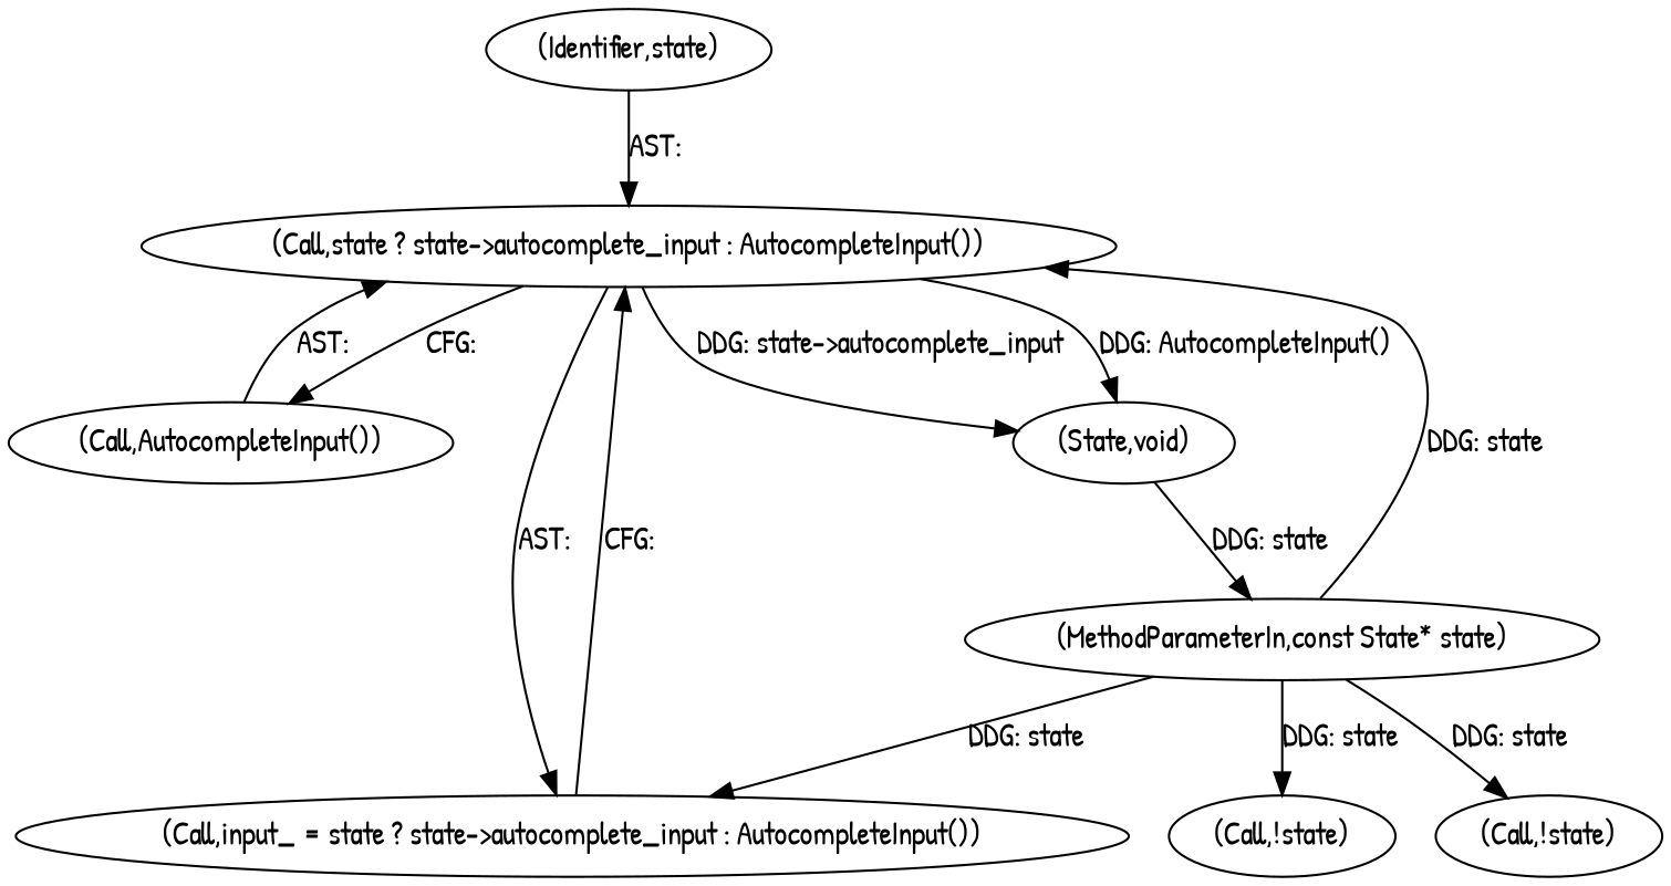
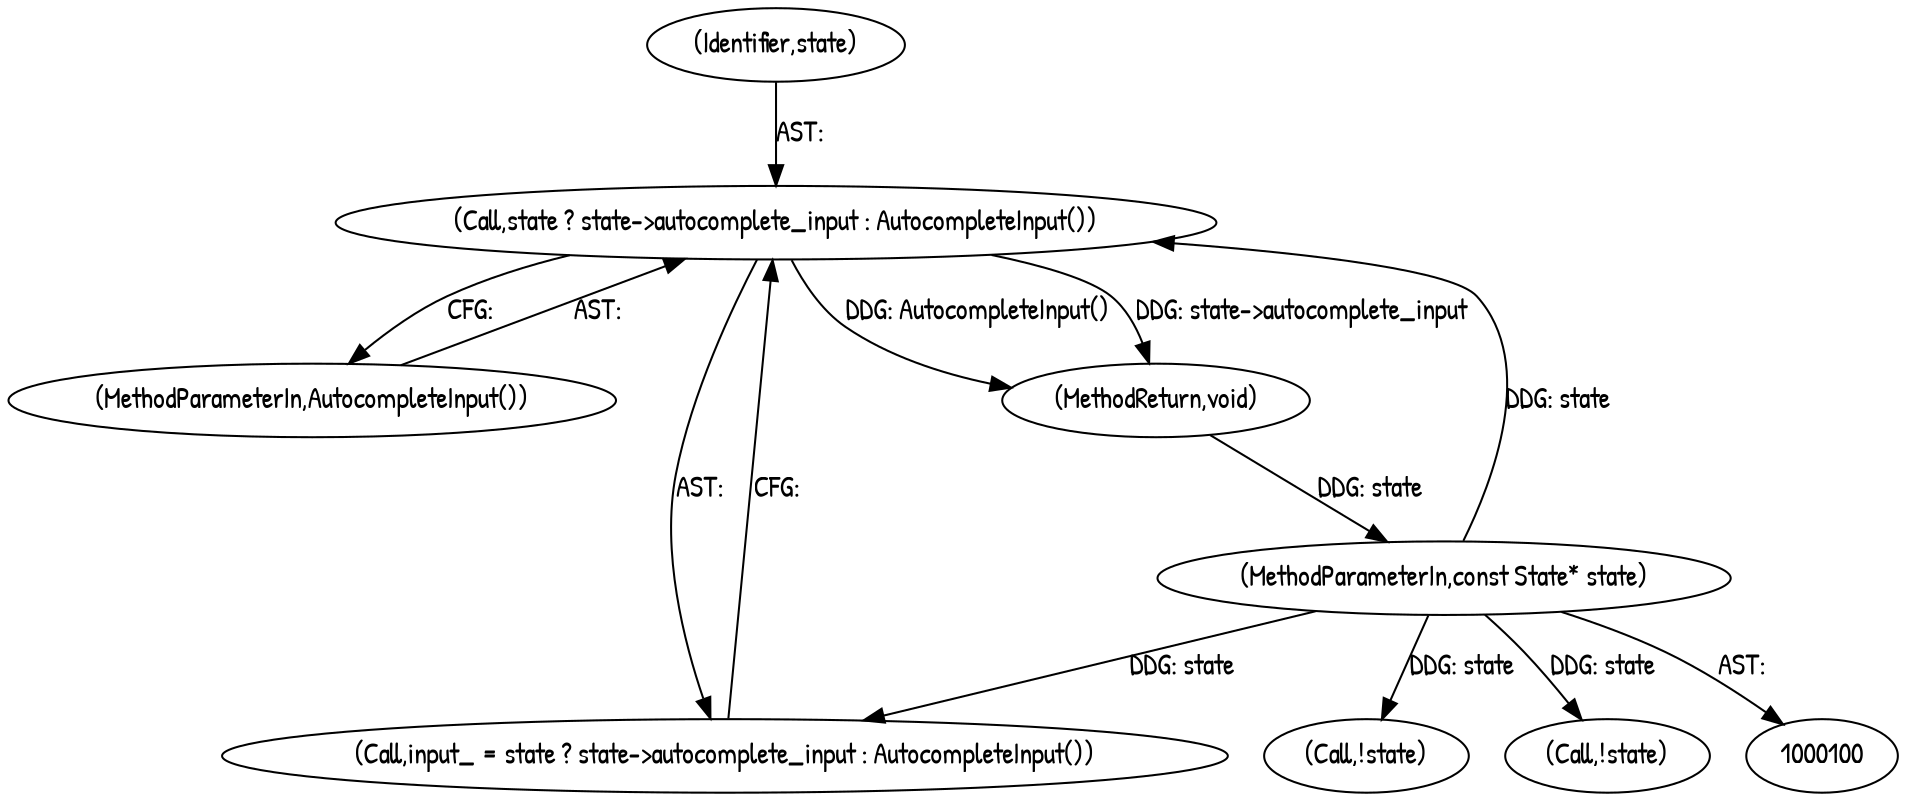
  digraph {
    fontname="Patrick Hand"
    node [fontname="Patrick Hand"]
    edge [fontname="Patrick Hand"]
    n1 [label="(Call,state ? state->autocomplete_input : AutocompleteInput())"]
-   n2 [label="(Call,AutocompleteInput())"]
-   n3 [label="(State,void)"]
+   n2 [label="(MethodParameterIn,AutocompleteInput())"]
+   n3 [label="(MethodReturn,void)"]
    n4 [label="(Call,input_ = state ? state->autocomplete_input : AutocompleteInput())"]
    n5 [label="(MethodParameterIn,const State* state)"]
    n6 [label="(Call,!state)"]
    n7 [label="(Call,!state)"]
+   1000100
    n9 [label="(Identifier,state)"]
    n1 -> n2 [label="CFG: "]
    n1 -> n3 [label="DDG: AutocompleteInput()"]
    n1 -> n3 [label="DDG: state->autocomplete_input"]
    n1 -> n4 [label="AST: "]
    n2 -> n1 [label="AST: "]
    n3 -> n5 [label="DDG: state"]
    n4 -> n1 [label="CFG: "]
    n5 -> n1 [label="DDG: state"]
    n5 -> n4 [label="DDG: state"]
    n5 -> n6 [label="DDG: state"]
    n5 -> n7 [label="DDG: state"]
+   n5 -> 1000100 [label="AST: "]
    n9 -> n1 [label="AST: "]
  }
